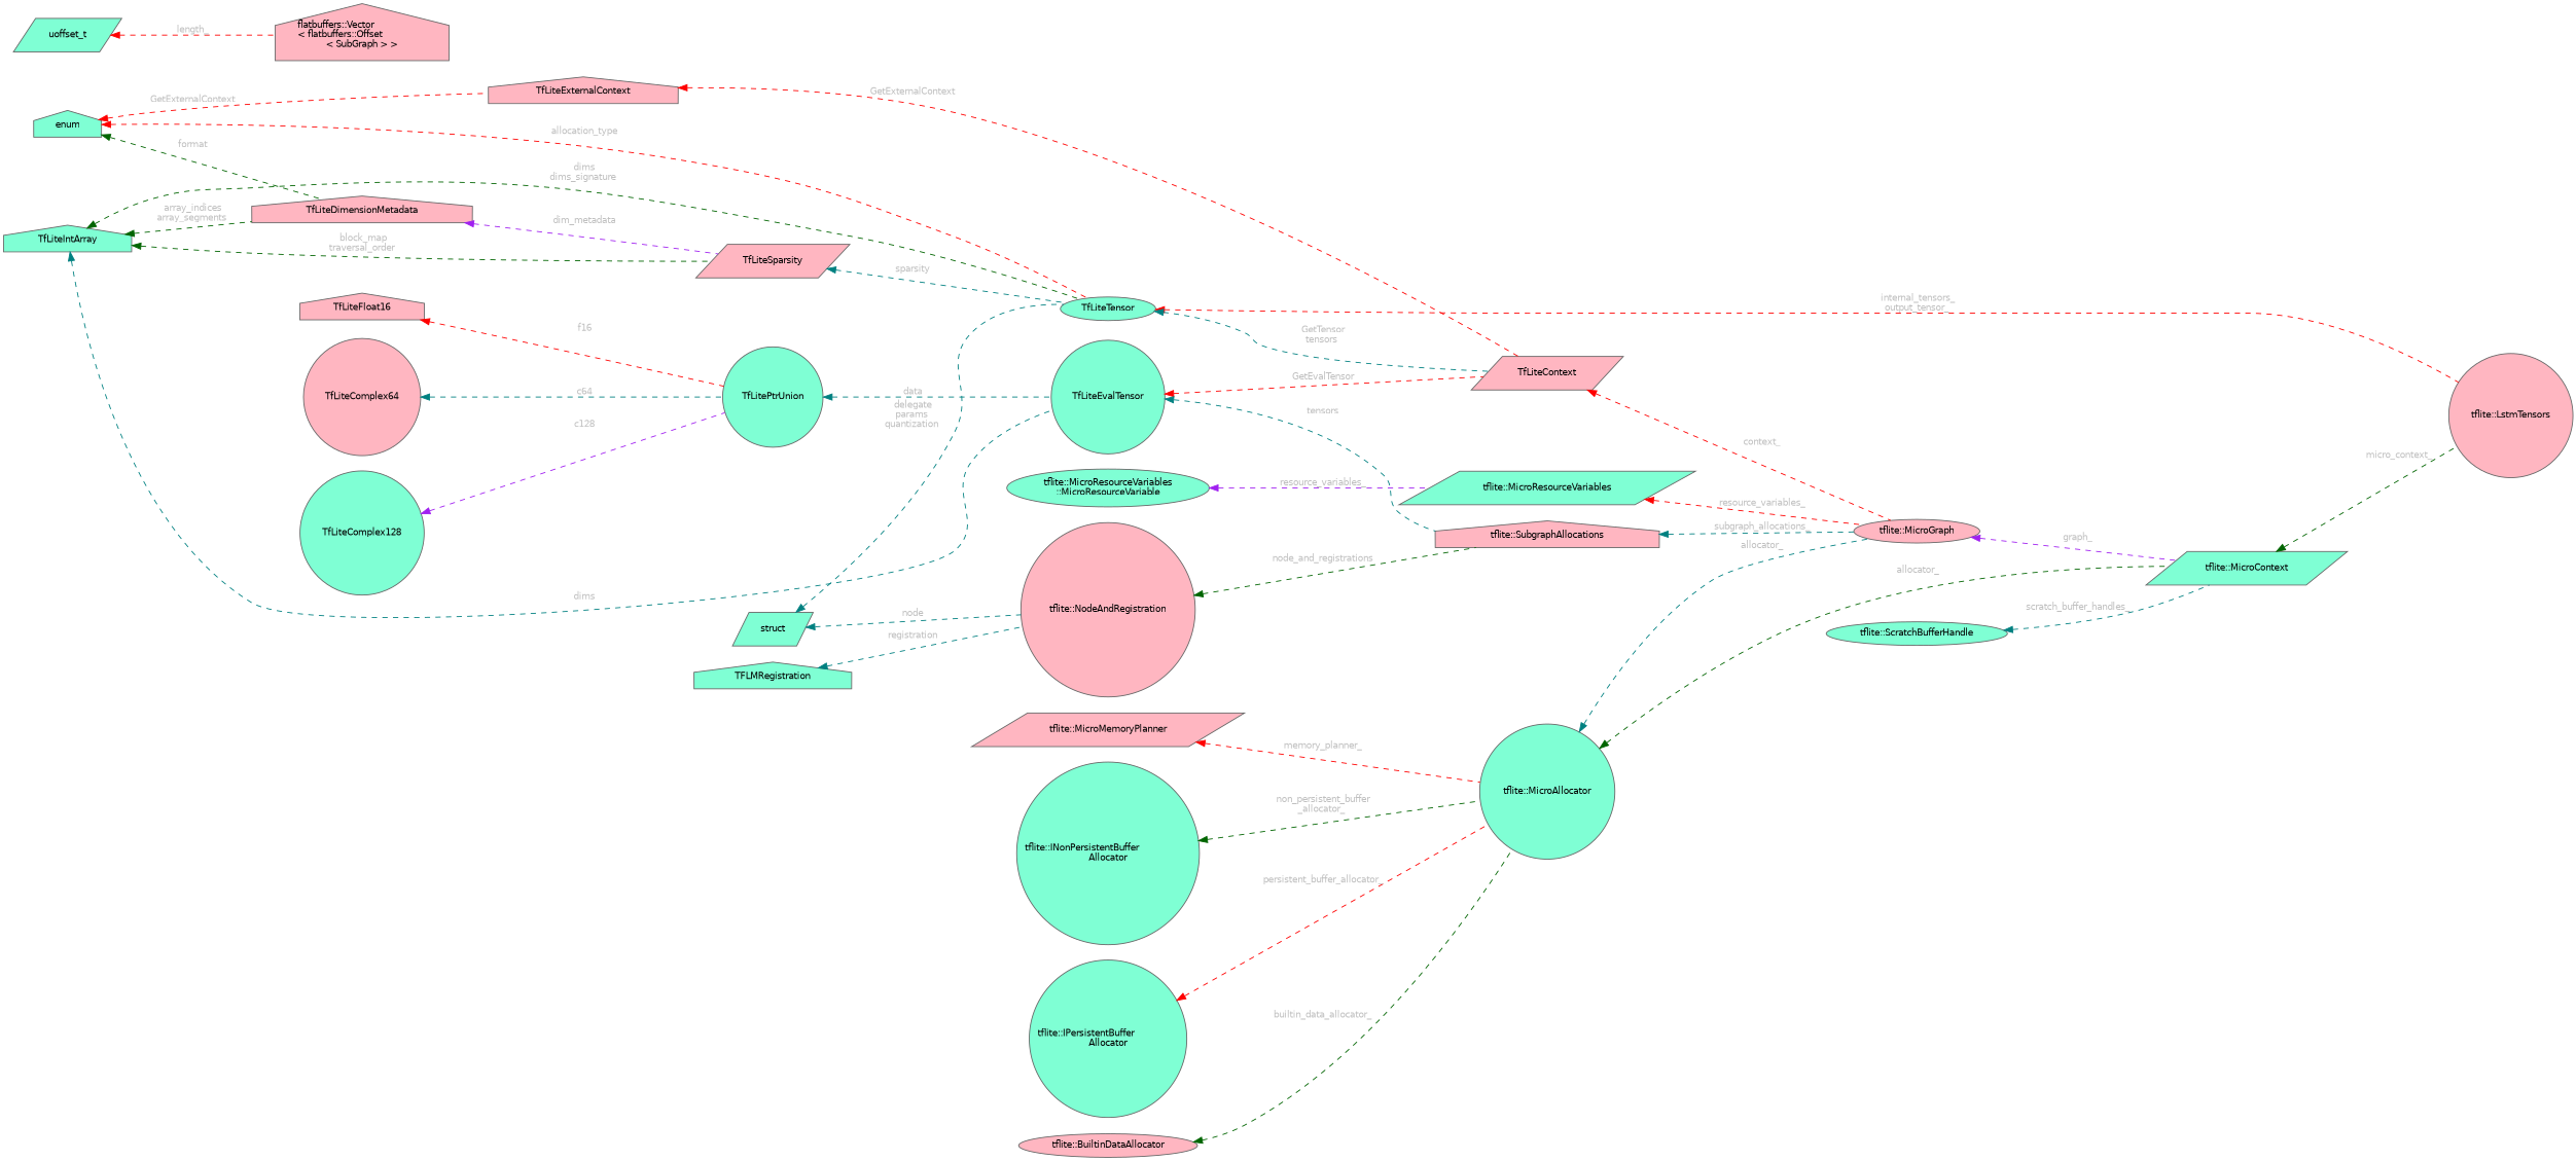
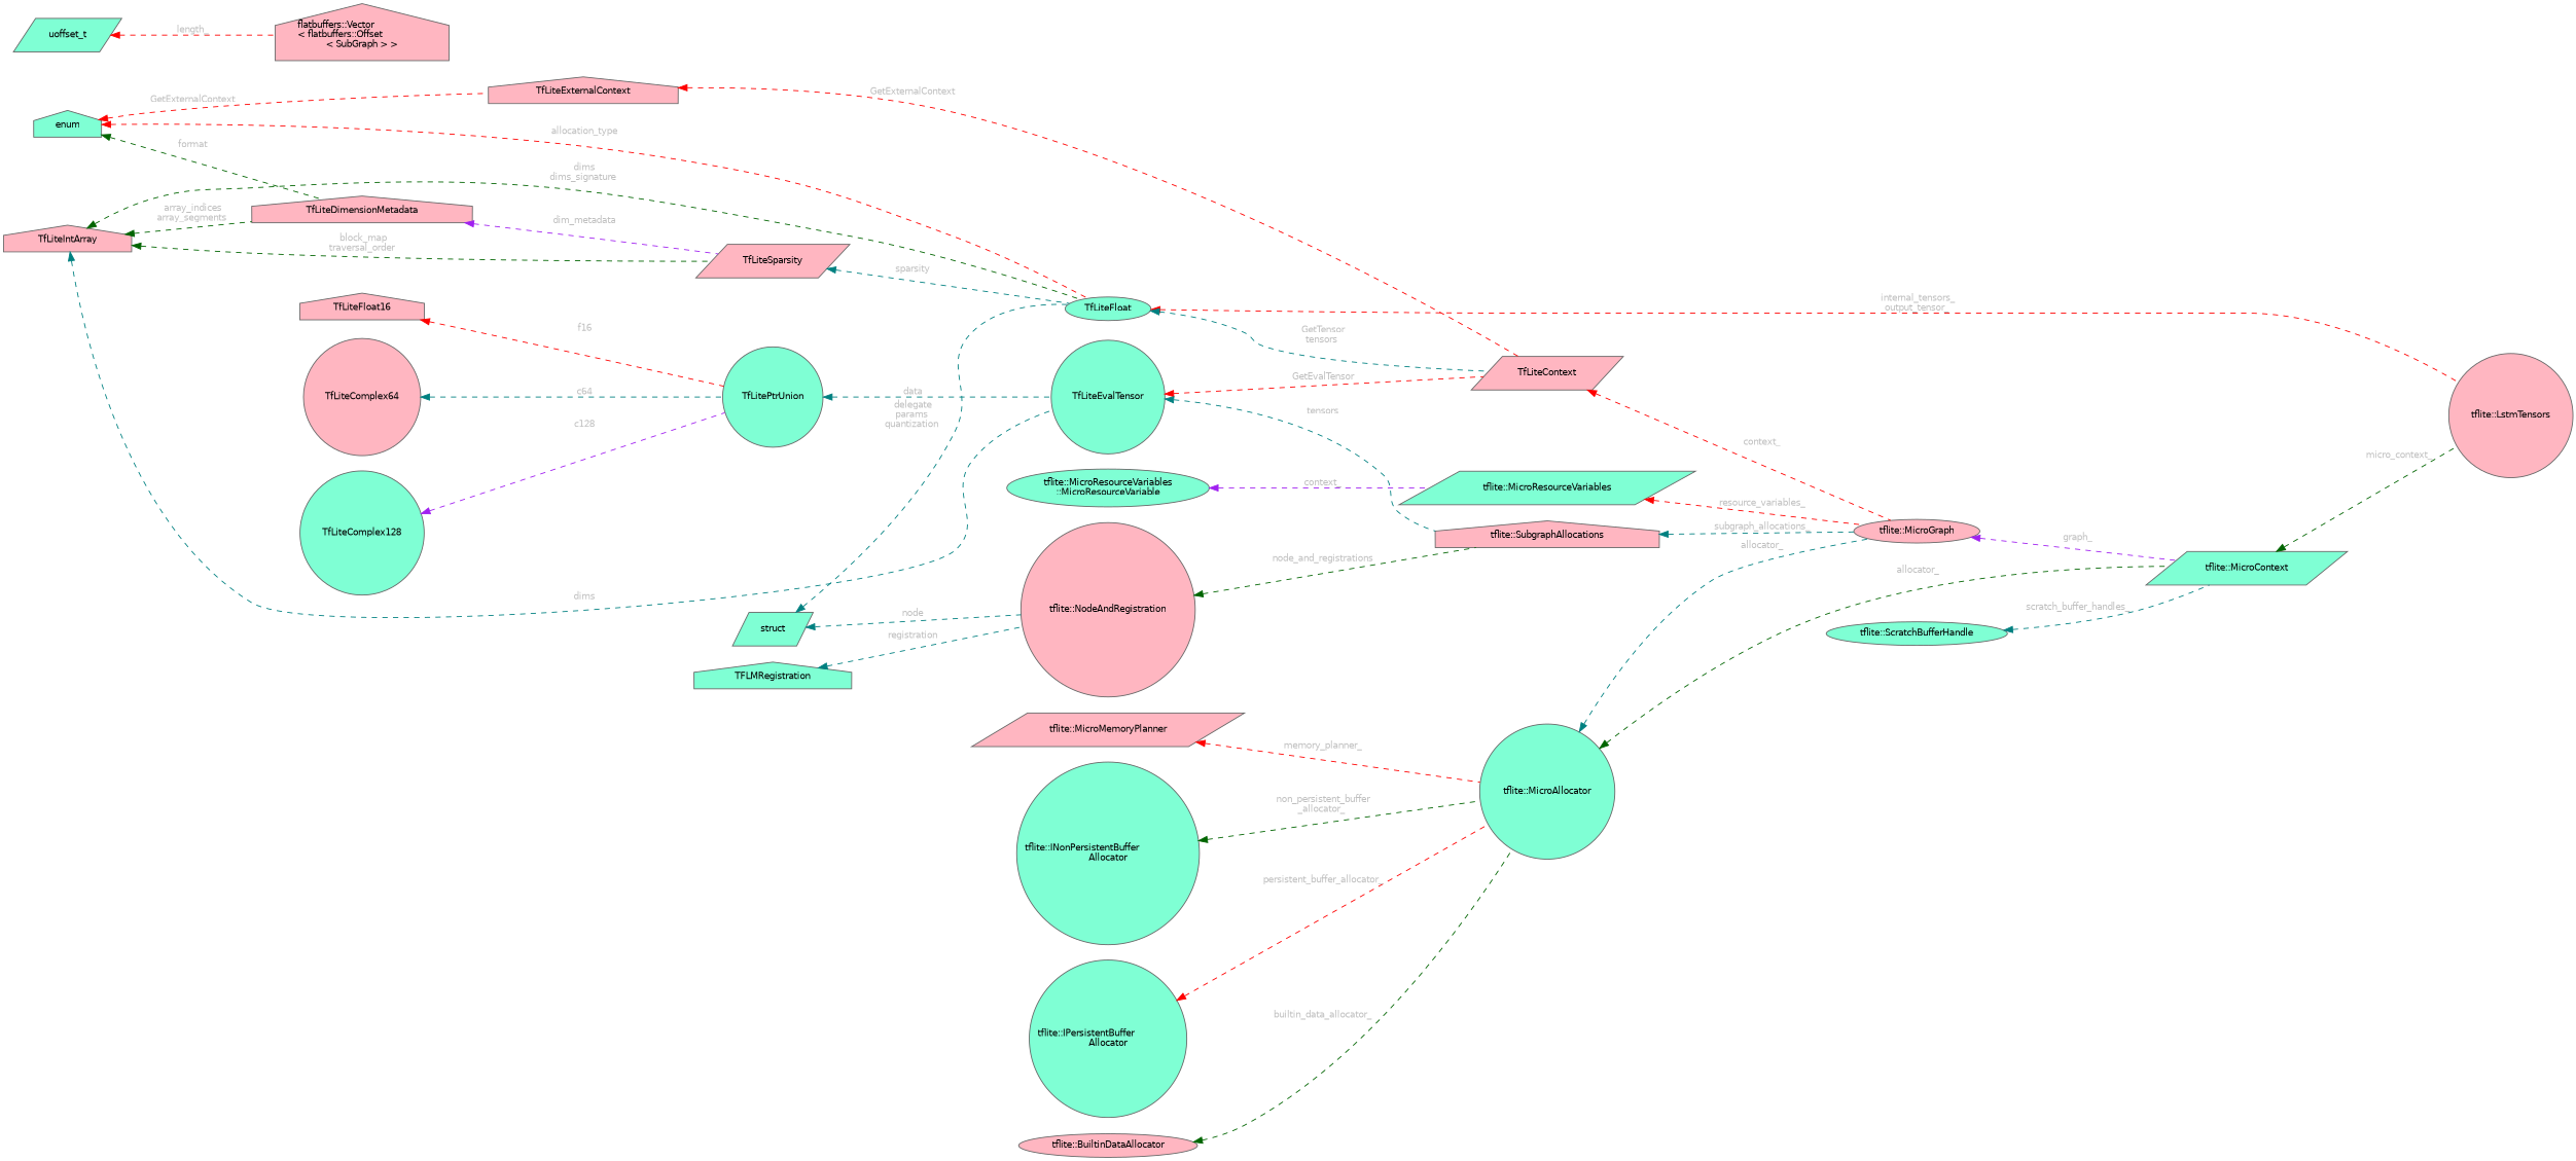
  digraph {
    rankdir=LR
    node [color=gray40 fillcolor=aquamarine fontname=Helvetica fontsize=10 shape=circle style=filled]
    edge [color=teal dir=back fontcolor=grey fontname=Helvetica fontsize=10 labelfontname=Helvetica labelfontsize=10 style=dashed]
    n1 [fillcolor=lightpink fontcolor=black height=0.2 label="tflite::LstmTensors" width=0.4]
    n2 [height=0.2 label="tflite::MicroContext" shape=parallelogram width=0.4]
    n3 [height=0.2 label="tflite::MicroAllocator" width=0.4]
    n4 [fillcolor=lightpink height=0.2 label="tflite::MicroGraph" shape=ellipse width=0.4]
    n5 [height=0.2 label="tflite::INonPersistentBuffer\lAllocator" width=0.4]
    n6 [height=0.2 label="tflite::IPersistentBuffer\lAllocator" width=0.4]
    n7 [fillcolor=lightpink height=0.2 label="tflite::BuiltinDataAllocator" shape=ellipse width=0.4]
    n8 [fillcolor=lightpink height=0.2 label="tflite::MicroMemoryPlanner" shape=parallelogram width=0.4]
    n9 [fillcolor=lightpink height=0.2 label=TfLiteContext shape=parallelogram width=0.4]
-   n10 [height=0.2 label=TfLiteTensor shape=ellipse width=0.4]
+   n10 [height=0.2 label=TfLiteFloat shape=ellipse width=0.4]
    n11 [height=0.2 label=TfLitePtrUnion width=0.4]
    n12 [height=0.2 label=TfLiteEvalTensor width=0.4]
    n13 [fillcolor=lightpink height=0.2 label="tflite::SubgraphAllocations" shape=house width=0.4]
    n14 [fillcolor=lightpink height=0.2 label=TfLiteFloat16 shape=house width=0.4]
    n15 [fillcolor=lightpink height=0.2 label=TfLiteComplex64 width=0.4]
    n16 [height=0.2 label=TfLiteComplex128 width=0.4]
-   n17 [height=0.2 label=TfLiteIntArray shape=house width=0.4]
+   n17 [fillcolor=lightpink height=0.2 label=TfLiteIntArray shape=house width=0.4]
    n18 [fillcolor=lightpink height=0.2 label=TfLiteSparsity shape=parallelogram width=0.4]
    n19 [fillcolor=lightpink height=0.2 label=TfLiteDimensionMetadata shape=house width=0.4]
    n20 [height=0.2 label=struct shape=parallelogram width=0.4]
    n21 [fillcolor=lightpink height=0.2 label="tflite::NodeAndRegistration" width=0.4]
    n22 [height=0.2 label=enum shape=house width=0.4]
    n23 [fillcolor=lightpink height=0.2 label=TfLiteExternalContext shape=house width=0.4]
    n24 [height=0.2 label=TFLMRegistration shape=house width=0.4]
    n25 [height=0.2 label="tflite::MicroResourceVariables" shape=parallelogram width=0.4]
    n26 [height=0.2 label="tflite::MicroResourceVariables\l::MicroResourceVariable" shape=ellipse width=0.4]
    n27 [fillcolor=lightpink height=0.2 label="flatbuffers::Vector\l\< flatbuffers::Offset\l\< SubGraph \> \>" shape=house width=0.4]
    n28 [height=0.2 label=uoffset_t shape=parallelogram width=0.4]
    n29 [height=0.2 label="tflite::ScratchBufferHandle" shape=ellipse width=0.4]
    n2 -> n1 [color=darkgreen label=" micro_context_"]
    n3 -> n2 [color=darkgreen label=" allocator_"]
    n3 -> n4 [label=" allocator_"]
    n4 -> n2 [color=purple label=" graph_"]
    n5 -> n3 [color=darkgreen label=" non_persistent_buffer\l_allocator_"]
    n6 -> n3 [color=red label=" persistent_buffer_allocator_"]
    n7 -> n3 [color=darkgreen label=" builtin_data_allocator_"]
    n8 -> n3 [color=red label=" memory_planner_"]
    n9 -> n4 [color=red label=" context_"]
    n10 -> n1 [color=red label=" internal_tensors_\noutput_tensor_"]
    n10 -> n9 [label=" GetTensor\ntensors"]
    n11 -> n12 [label=" data"]
    n12 -> n9 [color=red label=" GetEvalTensor"]
    n12 -> n13 [label=" tensors"]
    n13 -> n4 [label=" subgraph_allocations_"]
    n14 -> n11 [color=red label=" f16"]
    n15 -> n11 [label=" c64"]
    n16 -> n11 [color=purple label=" c128"]
    n17 -> n10 [color=darkgreen label=" dims\ndims_signature"]
    n17 -> n12 [label=" dims"]
    n17 -> n18 [color=darkgreen label=" block_map\ntraversal_order"]
    n17 -> n19 [color=darkgreen label=" array_indices\narray_segments"]
    n18 -> n10 [label=" sparsity"]
    n19 -> n18 [color=purple label=" dim_metadata"]
    n20 -> n10 [label=" delegate\nparams\nquantization"]
    n20 -> n21 [label=" node"]
    n21 -> n13 [color=darkgreen label=" node_and_registrations"]
    n22 -> n10 [color=red label=" allocation_type"]
    n22 -> n19 [color=darkgreen label=" format"]
    n22 -> n23 [color=red label=" GetExternalContext"]
    n23 -> n9 [color=red label=" GetExternalContext"]
    n24 -> n21 [label=" registration"]
    n25 -> n4 [color=red label=" resource_variables_"]
-   n26 -> n25 [color=purple label=" resource_variables_"]
+   n26 -> n25 [color=purple label=" context_"]
    n28 -> n27 [color=red label=" length_"]
    n29 -> n2 [label=" scratch_buffer_handles_"]
  }
